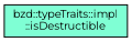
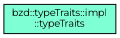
  digraph {
    rankdir=LR
    fontname=Montserrat
-   n1 [color=black fillcolor=aquamarine fontname=Montserrat fontsize=10 height=0.2 label="bzd::typeTraits::impl\l::isDestructible" shape=record style=filled width=0.4]
+   n1 [color=black fillcolor=aquamarine fontname=Montserrat fontsize=10 height=0.2 label="bzd::typeTraits::impl\l::typeTraits" shape=record style=filled width=0.4]
  }
